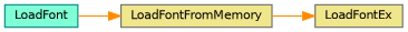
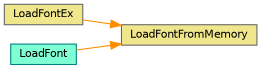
  digraph {
    rankdir=RL
    node [color=gray40 fillcolor=khaki fontname=Helvetica fontsize=10 shape=box style=filled]
    edge [color=darkorange dir=back fontname=Helvetica fontsize=10 labelfontname=Helvetica labelfontsize=10 style=solid]
    n1 [fontcolor=black height=0.2 label=LoadFontFromMemory width=0.4]
    n2 [height=0.2 label=LoadFontEx width=0.4]
    n3 [color=teal fillcolor=aquamarine height=0.2 label=LoadFont width=0.4]
-   n2 -> n1
+   n1 -> n2
    n1 -> n3
  }
